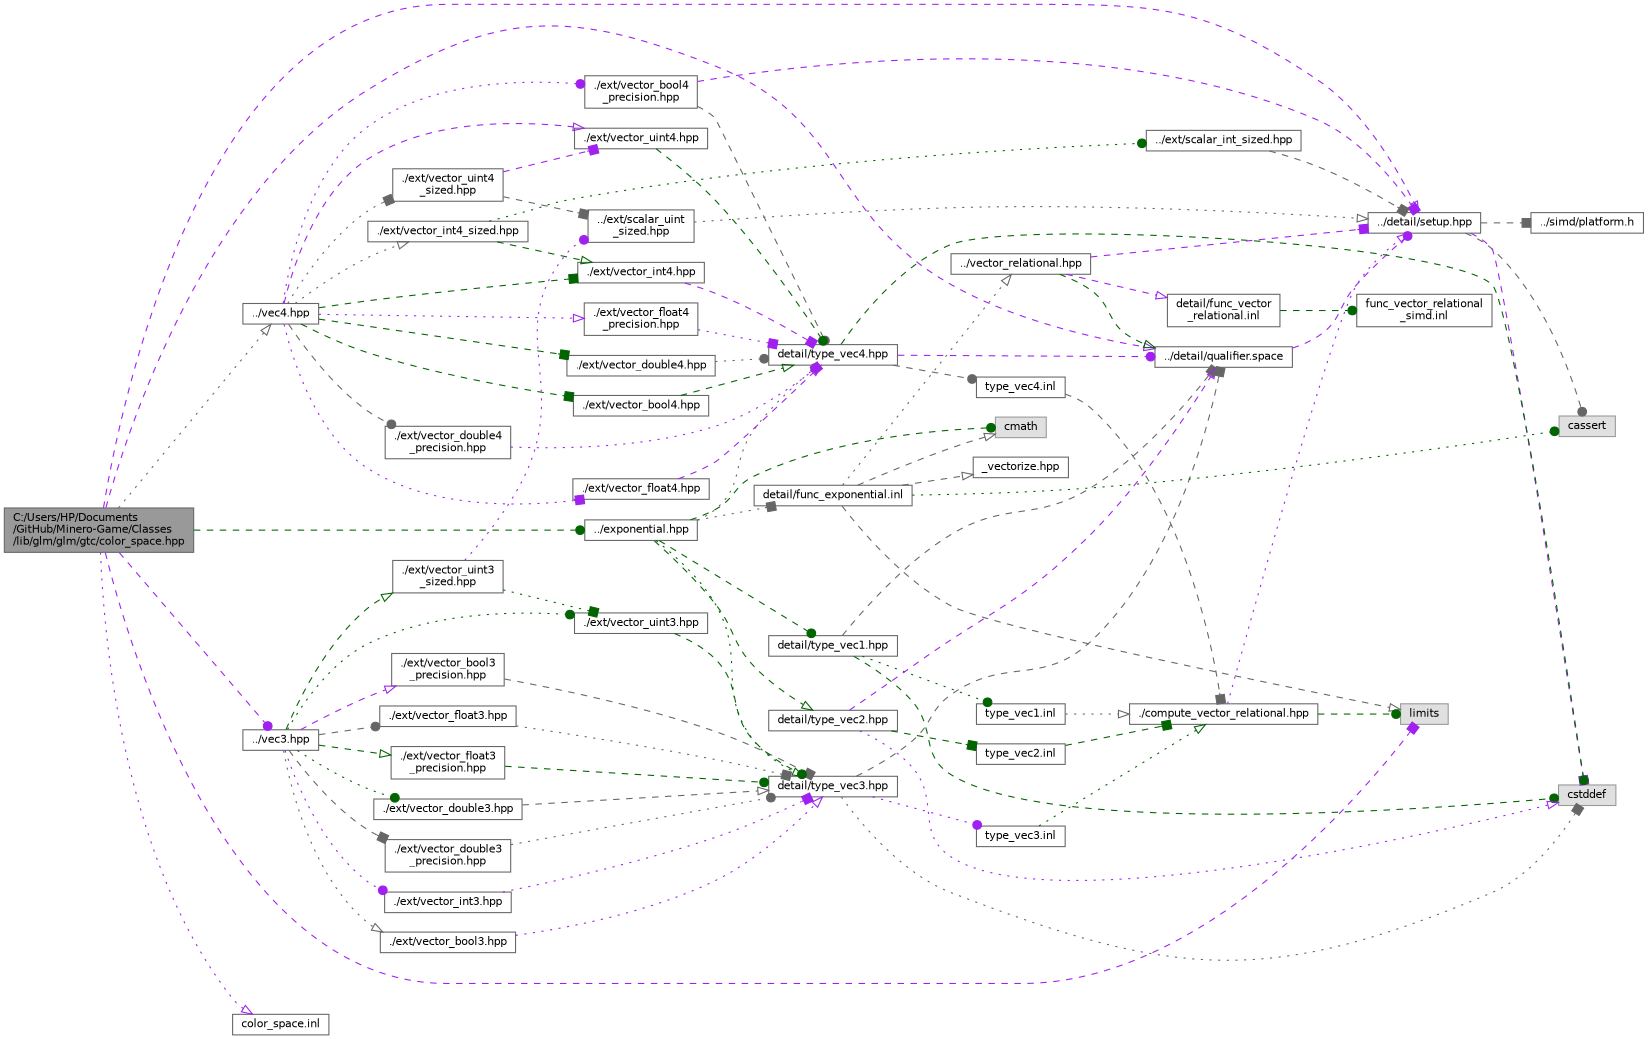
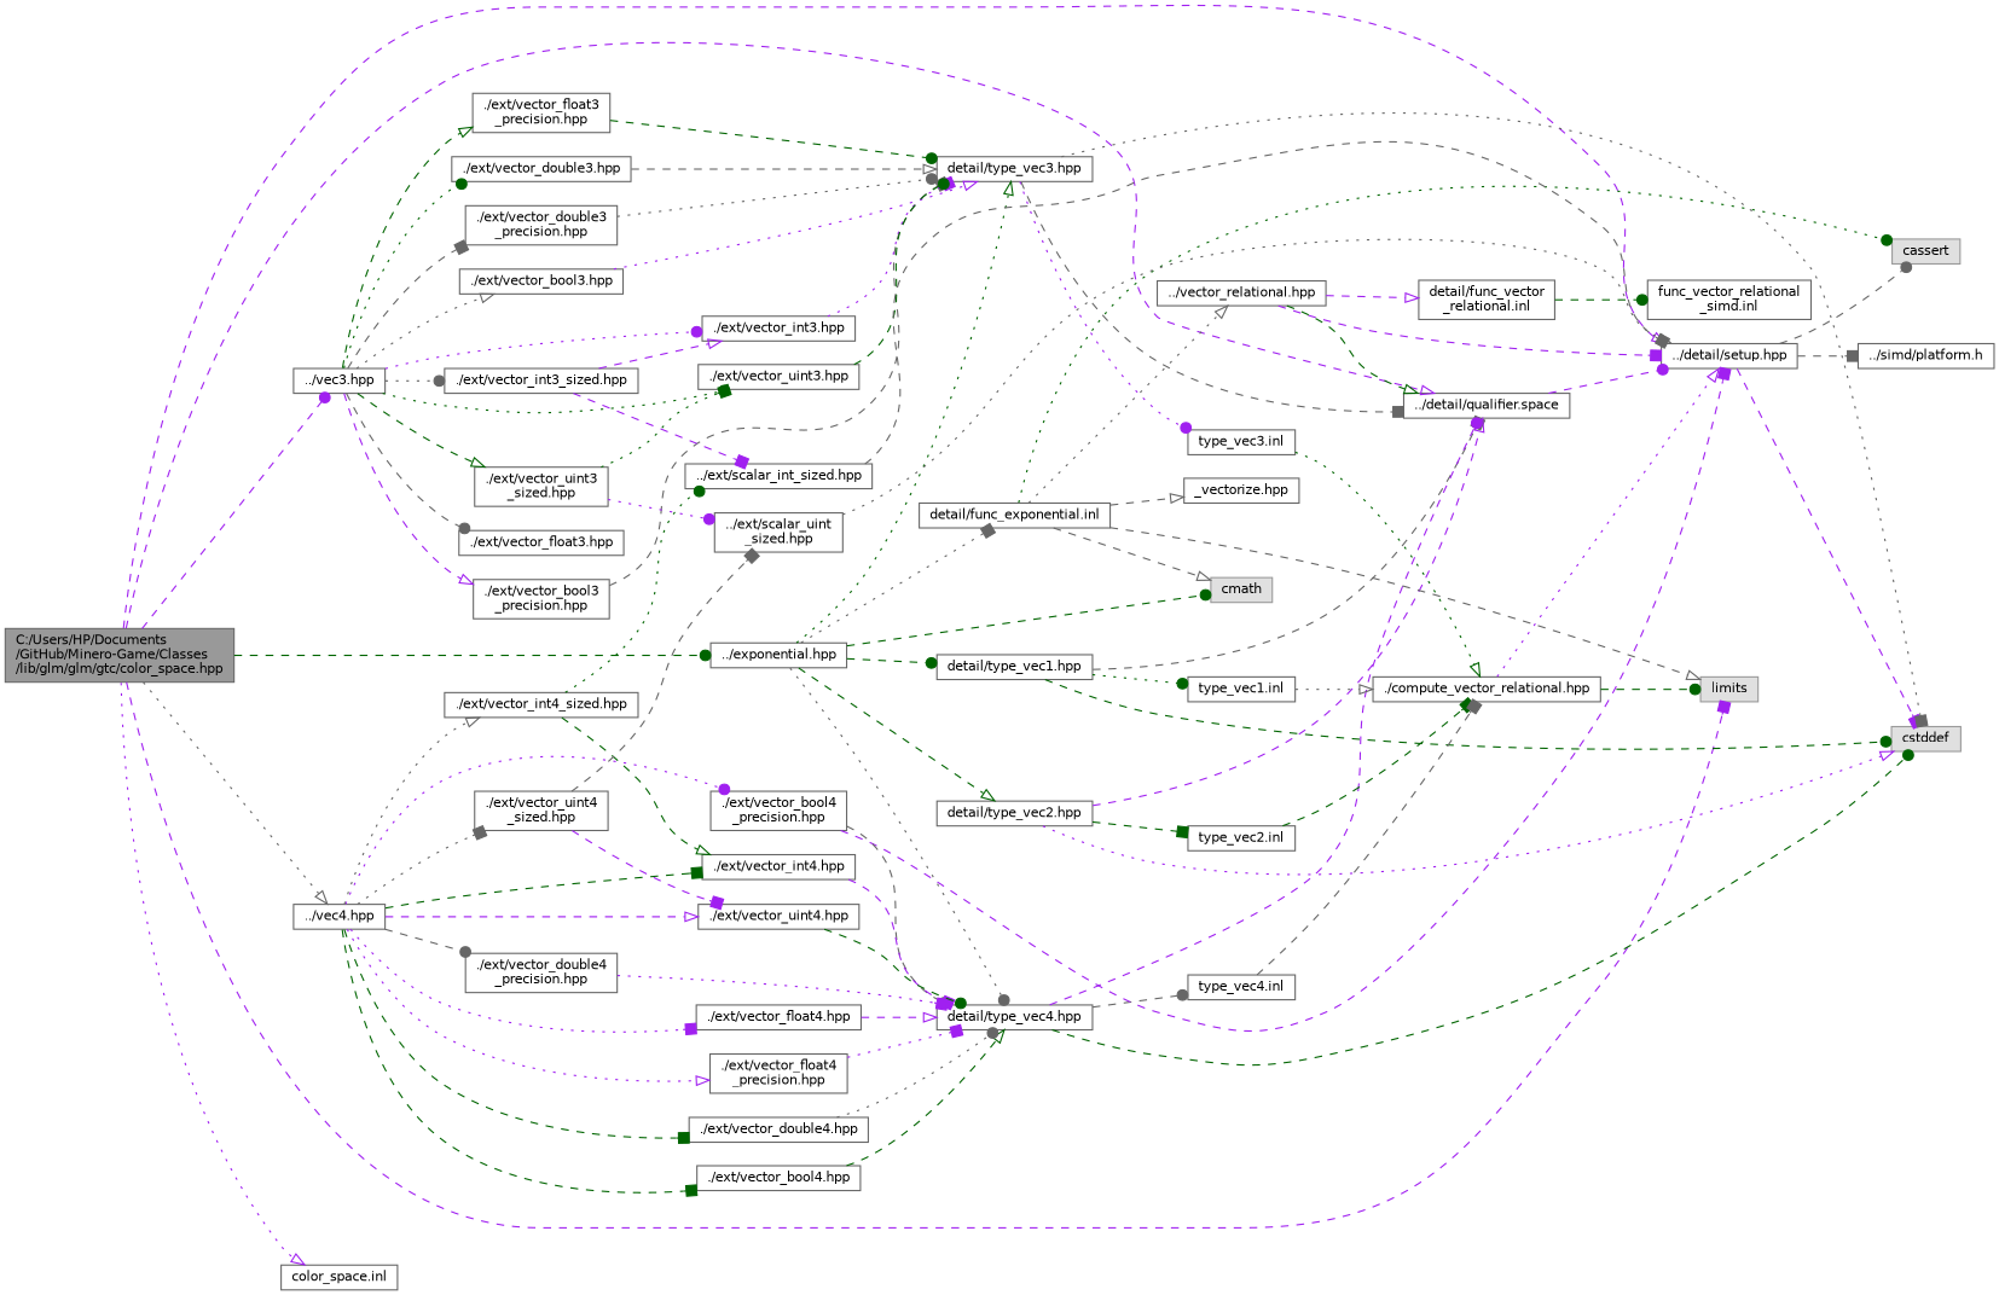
  digraph {
    rankdir=LR
    node [color=grey40 fillcolor=white fontname=Helvetica fontsize=10 shape=box style=filled]
    edge [arrowhead=onormal color=purple fontname=Helvetica fontsize=10 labelfontname=Helvetica labelfontsize=10 style=dashed]
    n1 [color=gray40 fillcolor=grey60 fontcolor=black height=0.2 label="C:/Users/HP/Documents\l/GitHub/Minero-Game/Classes\l/lib/glm/glm/gtc/color_space.hpp" width=0.4]
    n2 [height=0.2 label="../detail/setup.hpp" width=0.4]
    n3 [height=0.2 label="../detail/qualifier.space" width=0.4]
    n4 [height=0.2 label="../exponential.hpp" width=0.4]
    n5 [color=grey60 fillcolor="#E0E0E0" height=0.2 label=limits width=0.4]
    n6 [height=0.2 label="../vec3.hpp" width=0.4]
    n7 [height=0.2 label="../vec4.hpp" width=0.4]
    n8 [height=0.2 label="color_space.inl" width=0.4]
    n9 [color=grey60 fillcolor="#E0E0E0" height=0.2 label=cassert width=0.4]
    n10 [color=grey60 fillcolor="#E0E0E0" height=0.2 label=cstddef width=0.4]
    n11 [height=0.2 label="../simd/platform.h" width=0.4]
    n12 [height=0.2 label="detail/type_vec1.hpp" width=0.4]
    n13 [height=0.2 label="detail/type_vec2.hpp" width=0.4]
    n14 [height=0.2 label="detail/type_vec3.hpp" width=0.4]
    n15 [height=0.2 label="detail/type_vec4.hpp" width=0.4]
    n16 [color=grey60 fillcolor="#E0E0E0" height=0.2 label=cmath width=0.4]
    n17 [height=0.2 label="detail/func_exponential.inl" width=0.4]
    n18 [height=0.2 label="./ext/vector_bool3.hpp" width=0.4]
    n19 [height=0.2 label="./ext/vector_bool3\l_precision.hpp" width=0.4]
    n20 [height=0.2 label="./ext/vector_float3.hpp" width=0.4]
    n21 [height=0.2 label="./ext/vector_float3\l_precision.hpp" width=0.4]
    n22 [height=0.2 label="./ext/vector_double3.hpp" width=0.4]
    n23 [height=0.2 label="./ext/vector_double3\l_precision.hpp" width=0.4]
    n24 [height=0.2 label="./ext/vector_int3.hpp" width=0.4]
+   n25 [height=0.2 label="./ext/vector_int3_sized.hpp" width=0.4]
    n26 [height=0.2 label="./ext/vector_uint3.hpp" width=0.4]
    n27 [height=0.2 label="./ext/vector_uint3\l_sized.hpp" width=0.4]
    n28 [height=0.2 label="./ext/vector_bool4.hpp" width=0.4]
    n29 [height=0.2 label="./ext/vector_bool4\l_precision.hpp" width=0.4]
    n30 [height=0.2 label="./ext/vector_float4.hpp" width=0.4]
    n31 [height=0.2 label="./ext/vector_float4\l_precision.hpp" width=0.4]
    n32 [height=0.2 label="./ext/vector_double4.hpp" width=0.4]
    n33 [height=0.2 label="./ext/vector_double4\l_precision.hpp" width=0.4]
    n34 [height=0.2 label="./ext/vector_int4.hpp" width=0.4]
    n35 [height=0.2 label="./ext/vector_int4_sized.hpp" width=0.4]
    n36 [height=0.2 label="./ext/vector_uint4.hpp" width=0.4]
    n37 [height=0.2 label="./ext/vector_uint4\l_sized.hpp" width=0.4]
    n38 [height=0.2 label="type_vec1.inl" width=0.4]
    n39 [height=0.2 label="type_vec2.inl" width=0.4]
    n40 [height=0.2 label="type_vec3.inl" width=0.4]
    n41 [height=0.2 label="type_vec4.inl" width=0.4]
    n42 [height=0.2 label="../vector_relational.hpp" width=0.4]
    n43 [height=0.2 label="_vectorize.hpp" width=0.4]
    n44 [height=0.2 label="./compute_vector_relational.hpp" width=0.4]
    n45 [height=0.2 label="detail/func_vector\l_relational.inl" width=0.4]
    n46 [height=0.2 label="func_vector_relational\l_simd.inl" width=0.4]
    n47 [height=0.2 label="../ext/scalar_int_sized.hpp" width=0.4]
    n48 [height=0.2 label="../ext/scalar_uint\l_sized.hpp" width=0.4]
    n1 -> n2
    n1 -> n3
    n1 -> n4 [arrowhead=dot color=darkgreen]
    n1 -> n5 [arrowhead=box]
    n1 -> n6 [arrowhead=dot]
    n1 -> n7 [color=gray40 style=dotted]
    n1 -> n8 [style=dotted]
    n2 -> n9 [arrowhead=dot color=gray40]
    n2 -> n10 [arrowhead=box]
    n2 -> n11 [arrowhead=box color=gray40]
    n3 -> n2 [arrowhead=dot]
    n4 -> n12 [arrowhead=dot color=darkgreen]
    n4 -> n13 [color=darkgreen]
    n4 -> n14 [color=darkgreen style=dotted]
    n4 -> n15 [arrowhead=dot color=gray40 style=dotted]
    n4 -> n16 [arrowhead=dot color=darkgreen]
    n4 -> n17 [arrowhead=box color=gray40 style=dotted]
    n6 -> n18 [color=gray40 style=dotted]
    n6 -> n19
    n6 -> n20 [arrowhead=dot color=gray40]
    n6 -> n21 [color=darkgreen]
    n6 -> n22 [arrowhead=dot color=darkgreen style=dotted]
    n6 -> n23 [arrowhead=box color=gray40]
    n6 -> n24 [arrowhead=dot style=dotted]
+   n6 -> n25 [arrowhead=dot color=gray40 style=dotted]
    n6 -> n26 [arrowhead=dot color=darkgreen style=dotted]
    n6 -> n27 [color=darkgreen]
    n7 -> n28 [arrowhead=box color=darkgreen]
    n7 -> n29 [arrowhead=dot style=dotted]
    n7 -> n30 [arrowhead=box style=dotted]
    n7 -> n31 [style=dotted]
    n7 -> n32 [arrowhead=box color=darkgreen]
    n7 -> n33 [arrowhead=dot color=gray40]
    n7 -> n34 [arrowhead=box color=darkgreen]
    n7 -> n35 [color=gray40 style=dotted]
    n7 -> n36
    n7 -> n37 [arrowhead=box color=gray40 style=dotted]
    n12 -> n3 [arrowhead=box color=gray40]
    n12 -> n10 [arrowhead=dot color=darkgreen]
    n12 -> n38 [arrowhead=dot color=darkgreen style=dotted]
    n13 -> n3
    n13 -> n10 [style=dotted]
    n13 -> n39 [arrowhead=box color=darkgreen]
    n14 -> n3 [arrowhead=box color=gray40]
    n14 -> n10 [arrowhead=box color=gray40 style=dotted]
    n14 -> n40 [arrowhead=dot style=dotted]
    n15 -> n3 [arrowhead=dot]
    n15 -> n10 [arrowhead=dot color=darkgreen]
    n15 -> n41 [arrowhead=dot color=gray40]
    n17 -> n5 [color=gray40]
    n17 -> n9 [arrowhead=dot color=darkgreen style=dotted]
    n17 -> n16 [color=gray40]
    n17 -> n42 [color=gray40 style=dotted]
    n17 -> n43 [color=gray40]
    n18 -> n14 [style=dotted]
    n19 -> n14 [arrowhead=box color=gray40]
-   n20 -> n14 [arrowhead=box color=gray40 style=dotted]
    n21 -> n14 [arrowhead=dot color=darkgreen]
    n22 -> n14 [color=gray40]
    n23 -> n14 [arrowhead=dot color=gray40 style=dotted]
    n24 -> n14 [arrowhead=box style=dotted]
+   n25 -> n24
+   n25 -> n47 [arrowhead=box]
    n26 -> n14 [arrowhead=dot color=darkgreen]
    n27 -> n26 [arrowhead=box color=darkgreen style=dotted]
    n27 -> n48 [arrowhead=dot style=dotted]
    n28 -> n15 [color=darkgreen]
    n29 -> n2 [arrowhead=box]
    n29 -> n15 [arrowhead=dot color=gray40]
    n30 -> n15
    n31 -> n15 [arrowhead=box style=dotted]
    n32 -> n15 [arrowhead=dot color=gray40 style=dotted]
    n33 -> n15 [arrowhead=box style=dotted]
    n34 -> n15 [arrowhead=box]
    n35 -> n34 [color=darkgreen]
    n35 -> n47 [arrowhead=dot color=darkgreen style=dotted]
    n36 -> n15 [arrowhead=dot color=darkgreen]
    n37 -> n36 [arrowhead=box]
    n37 -> n48 [arrowhead=box color=gray40]
    n38 -> n44 [color=gray40 style=dotted]
    n39 -> n44 [arrowhead=box color=darkgreen]
    n40 -> n44 [color=darkgreen style=dotted]
    n41 -> n44 [arrowhead=box color=gray40]
    n42 -> n2 [arrowhead=box]
    n42 -> n3 [color=darkgreen]
    n42 -> n45
    n44 -> n2 [style=dotted]
    n44 -> n5 [arrowhead=dot color=darkgreen]
    n45 -> n46 [arrowhead=dot color=darkgreen]
    n47 -> n2 [arrowhead=box color=gray40]
    n48 -> n2 [color=gray40 style=dotted]
  }
